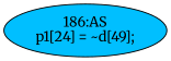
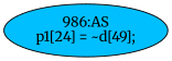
  strict digraph {
    fontname=Merriweather
-   n1 [ast="<pyverilog.vparser.ast.Assign object at 0x7f40783b4fd0>" def_var="['p1']" fillcolor=deepskyblue label="186:AS\np1[24] = ~d[49];" statements="[]" style=filled typ=Assign use_var="['d']" fontname=Merriweather]
+   n1 [ast="<pyverilog.vparser.ast.Assign object at 0x7f40783b4fd0>" def_var="['p1']" fillcolor=deepskyblue label="986:AS\np1[24] = ~d[49];" statements="[]" style=filled typ=Assign use_var="['d']" fontname=Merriweather]
  }
